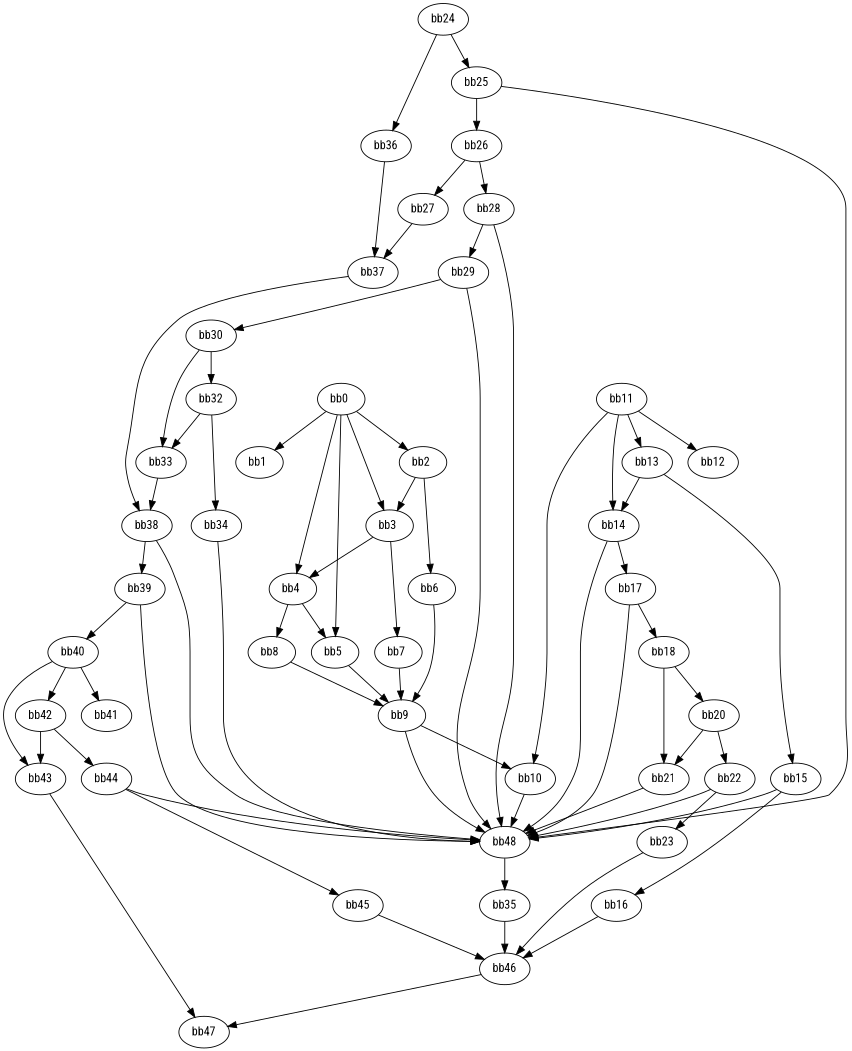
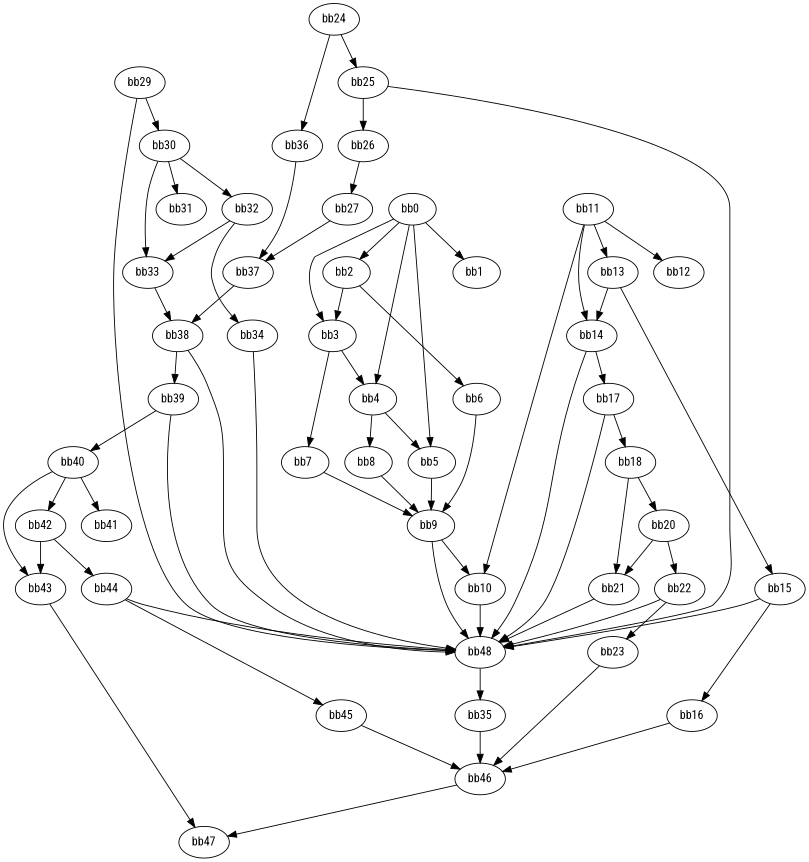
  digraph {
    fontname="Roboto Condensed"
    node [fontname="Roboto Condensed"]
    edge [fontname="Roboto Condensed"]
    n1 [label="bb0\l"]
    n2 [label="bb1\l"]
    n3 [label="bb2\l"]
    n4 [label="bb3\l"]
    n5 [label="bb4\l"]
    n6 [label="bb5\l"]
    n7 [label="bb6\l"]
    n8 [label="bb7\l"]
    n9 [label="bb8\l"]
    n10 [label="bb9\l"]
    n11 [label="bb10\l"]
    n12 [label="bb48\l"]
    n13 [label="bb35\l"]
    n14 [label="bb11\l"]
    n15 [label="bb12\l"]
    n16 [label="bb13\l"]
    n17 [label="bb14\l"]
    n18 [label="bb15\l"]
    n19 [label="bb17\l"]
    n20 [label="bb16\l"]
    n21 [label="bb18\l"]
    n22 [label="bb46\l"]
    n23 [label="bb47\l"]
    n24 [label="bb20\l"]
    n25 [label="bb21\l"]
    n26 [label="bb22\l"]
    n27 [label="bb23\l"]
    n28 [label="bb24\l"]
    n29 [label="bb25\l"]
    n30 [label="bb36\l"]
    n31 [label="bb26\l"]
    n32 [label="bb37\l"]
    n33 [label="bb27\l"]
-   n34 [label="bb28\l"]
    n35 [label="bb29\l"]
    n36 [label="bb38\l"]
    n37 [label="bb30\l"]
+   n38 [label="bb31\l"]
    n39 [label="bb32\l"]
    n40 [label="bb33\l"]
    n41 [label="bb34\l"]
    n42 [label="bb39\l"]
    n43 [label="bb40\l"]
    n44 [label="bb41\l"]
    n45 [label="bb42\l"]
    n46 [label="bb43\l"]
    n47 [label="bb44\l"]
    n48 [label="bb45\l"]
    n1 -> n2
    n1 -> n3
    n1 -> n4
    n1 -> n5
    n1 -> n6
    n3 -> n4
    n3 -> n7
    n4 -> n5
    n4 -> n8
    n5 -> n6
    n5 -> n9
    n6 -> n10
    n7 -> n10
    n8 -> n10
    n9 -> n10
    n10 -> n11
    n10 -> n12
    n11 -> n12
    n12 -> n13
    n13 -> n22
    n14 -> n11
    n14 -> n15
    n14 -> n16
    n14 -> n17
    n16 -> n17
    n16 -> n18
    n17 -> n12
    n17 -> n19
    n18 -> n12
    n18 -> n20
    n19 -> n12
    n19 -> n21
    n20 -> n22
    n21 -> n24
    n21 -> n25
    n22 -> n23
    n24 -> n25
    n24 -> n26
    n25 -> n12
    n26 -> n12
    n26 -> n27
    n27 -> n22
    n28 -> n29
    n28 -> n30
    n29 -> n12
    n29 -> n31
    n30 -> n32
    n31 -> n33
-   n31 -> n34
    n32 -> n36
    n33 -> n32
-   n34 -> n12
-   n34 -> n35
    n35 -> n12
    n35 -> n37
    n36 -> n12
    n36 -> n42
+   n37 -> n38
    n37 -> n39
    n37 -> n40
    n39 -> n40
    n39 -> n41
    n40 -> n36
    n41 -> n12
    n42 -> n12
    n42 -> n43
    n43 -> n44
    n43 -> n45
    n43 -> n46
    n45 -> n46
    n45 -> n47
    n46 -> n23
    n47 -> n12
    n47 -> n48
    n48 -> n22
  }
